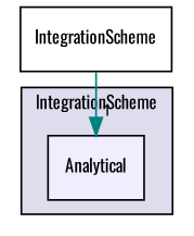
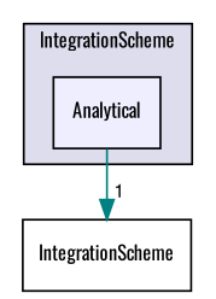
  digraph {
    compound=true
    fontname=Oswald
    node [fontname=Oswald fontsize=10 shape=box]
    n1 [fillcolor="#eeeeff" label=Analytical pencolor=black style=filled]
    n2 [label=IntegrationScheme]
    subgraph cluster_1 {
      bgcolor="#ddddee"
      fontsize=10
      label=IntegrationScheme
      pencolor=black
      n1
    }
-   n2 -> n1 [headlabel=1 labeldistance=1.5 labelfontname=FreeSans labelfontsize=10 color=teal fontname=Oswald]
+   n1 -> n2 [headlabel=1 labeldistance=1.5 labelfontname=FreeSans labelfontsize=10 color=teal fontname=Oswald]
  }
